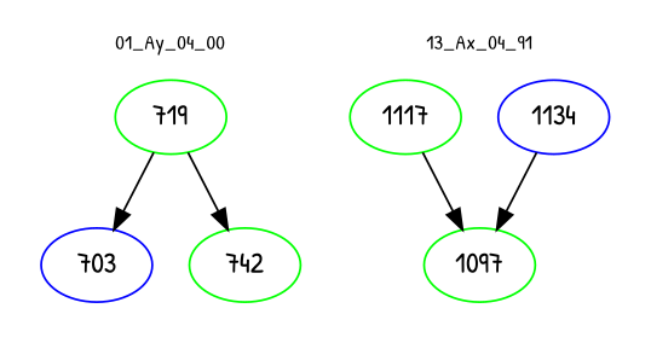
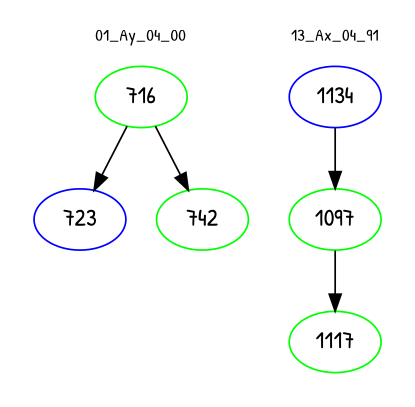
  digraph {
    fontname="Patrick Hand"
    node [color=green fontname="Patrick Hand"]
    edge [color=black fontname="Patrick Hand"]
-   n1 [color=blue label=703]
-   n2 [label=719]
+   n1 [color=blue label=723]
+   n2 [label=716]
    n3 [label=742]
    n4 [color=blue label=1134]
    n5 [label=1097]
    n6 [label=1117]
    subgraph cluster_1 {
      color=white
      fontsize=10
      label="01_Ay_04_00"
      n1
      n2
      n3
    }
    subgraph cluster_2 {
      color=white
      fontsize=10
      label="13_Ax_04_91"
      n4
      n5
      n6
    }
    n2 -> n1
    n2 -> n3
    n4 -> n5
-   n6 -> n5
+   n5 -> n6
  }
